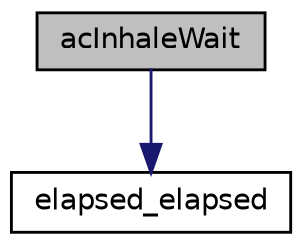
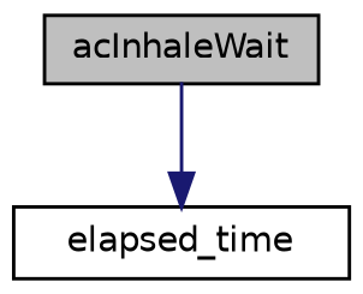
  digraph {
    rankdir=TB
    node [color=black fontname=Helvetica fontsize=10 shape=record style=filled]
    n1 [fillcolor=grey75 fontcolor=black height=0.2 label=acInhaleWait width=0.4]
-   n2 [fillcolor=white height=0.2 label=elapsed_elapsed width=0.4]
+   n2 [fillcolor=white height=0.2 label=elapsed_time width=0.4]
    n1 -> n2 [color=midnightblue fontname=Helvetica fontsize=10 labelfontname=Helvetica labelfontsize=10 style=solid]
  }
